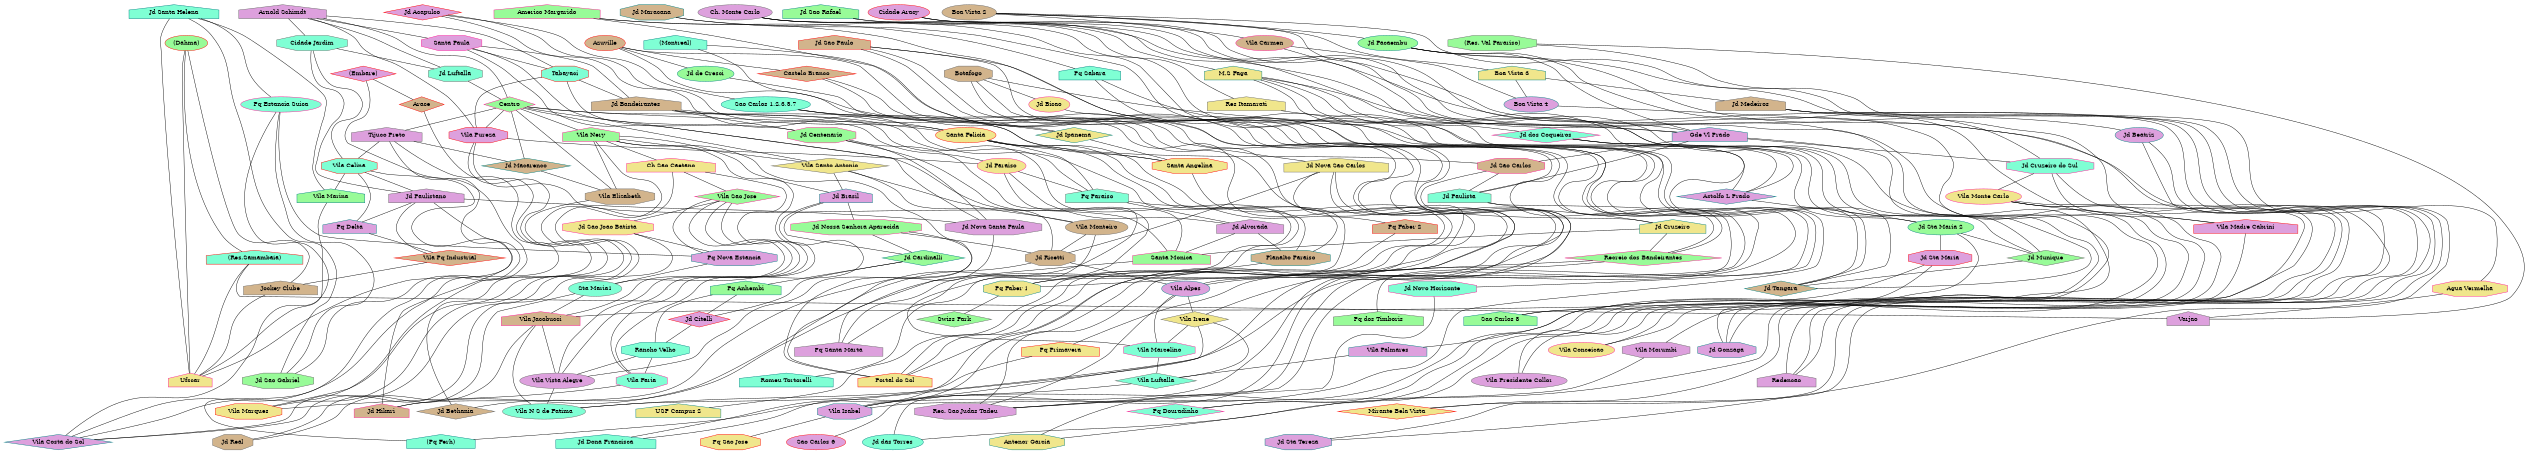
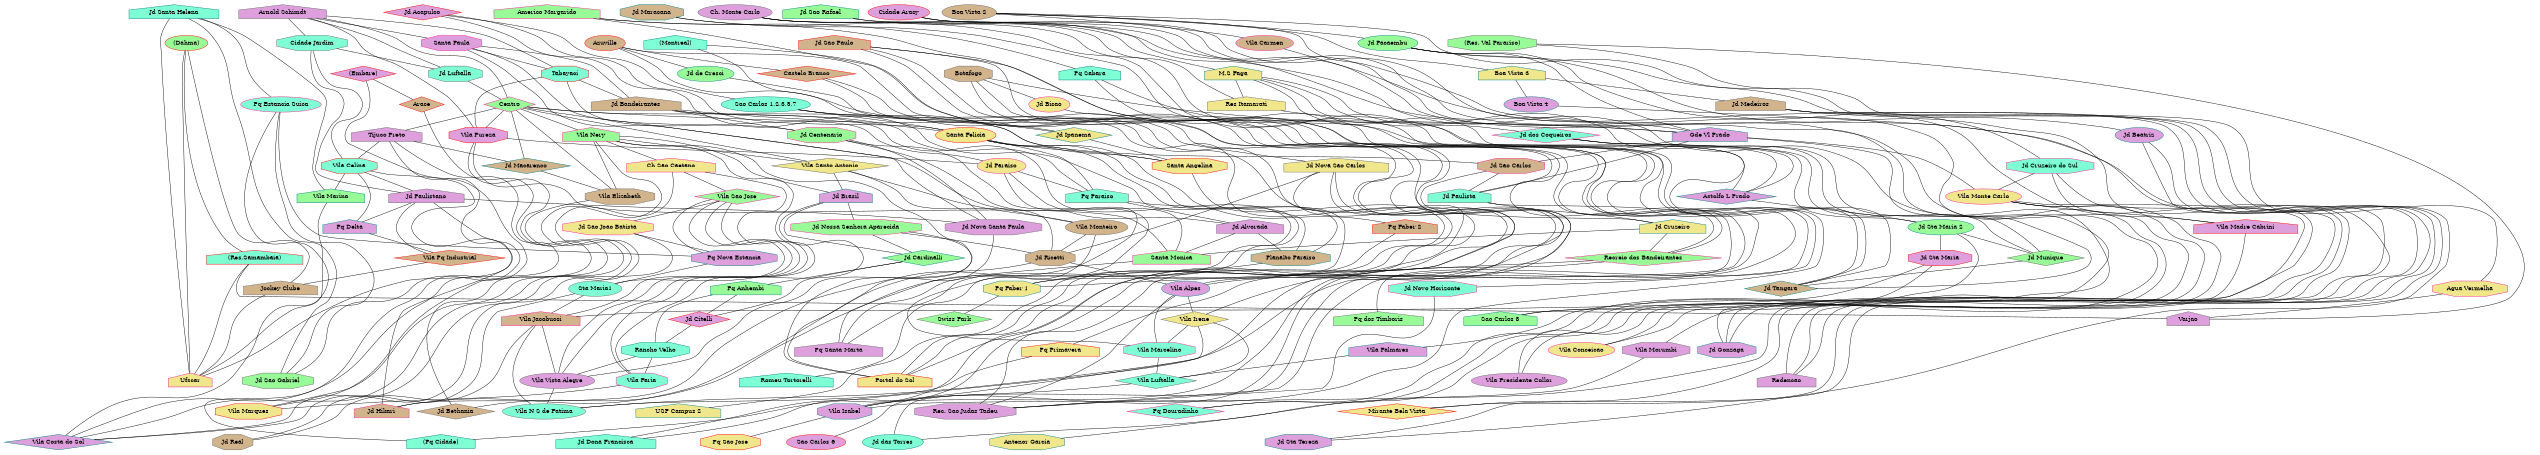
  graph {
    node [color=teal fillcolor=plum shape=house style=filled]
    edge [weight=0.0]
    n1 [color=red fillcolor=palegreen label="(Dahma)" shape=ellipse]
    n2 [color=red fillcolor=aquamarine label="(Res.Samambaia)"]
    n3 [color=gray40 fillcolor=tan label="Jockey Clube"]
    n4 [color=deeppink fillcolor=khaki label=Ufscar]
    n5 [color=gray40 label=Varjao]
    n6 [color=red label="(Embare)" shape=diamond]
    n7 [color=red fillcolor=tan label=Arace shape=diamond]
-   n8 [fillcolor=aquamarine label="(Pq Ferh)"]
+   n8 [fillcolor=aquamarine label="(Pq Cidade)"]
    n9 [color=red fillcolor=khaki label="Vila Marques" shape=octagon]
    n10 [fillcolor=aquamarine label="(Montreal)"]
    n11 [fillcolor=khaki label="Jd Ipanema" shape=diamond]
    n12 [color=red fillcolor=khaki label="Santa Angelina" shape=octagon]
    n13 [color=gray40 fillcolor=palegreen label="(Res. Val Parariso)" shape=octagon]
    n14 [color=deeppink fillcolor=khaki label="Agua Vermelha" shape=octagon]
    n15 [color=deeppink fillcolor=palegreen label="Americo Margarido"]
    n16 [fillcolor=aquamarine label="Pq Sabara"]
    n17 [color=red fillcolor=khaki label="Pq Primavera"]
    n18 [color=gray40 fillcolor=aquamarine label="Vila N S de Fatima" shape=ellipse]
    n19 [fillcolor=tan label="Jd Tangara" shape=diamond]
    n20 [color=gray40 fillcolor=palegreen label="Pq dos Timboris"]
    n21 [color=gray40 label="Arnold Schimdt"]
    n22 [color=gray40 fillcolor=aquamarine label="Cidade Jardim" shape=octagon]
    n23 [color=deeppink label="Santa Paula" shape=octagon]
    n24 [color=red fillcolor=aquamarine label=Tabayaci shape=octagon]
    n25 [color=gray40 fillcolor=aquamarine label="Jd Luftalla" shape=octagon]
    n26 [color=deeppink fillcolor=palegreen label=Centro shape=diamond]
    n27 [color=red label="Vila Pureza" shape=octagon]
    n28 [color=red fillcolor=aquamarine label="Vila Celina" shape=octagon]
    n29 [color=gray40 label="Jd Paulistano"]
    n30 [color=gray40 fillcolor=tan label="Jd Bandeirantes"]
    n31 [color=deeppink fillcolor=palegreen label="Jd Centenario" shape=octagon]
    n32 [color=gray40 label="Jd Nova Santa Paula" shape=octagon]
    n33 [color=deeppink fillcolor=khaki label="Jd Paraiso" shape=ellipse]
    n34 [label="Gde Vl Prado"]
    n35 [color=deeppink fillcolor=palegreen label="Vila Nery"]
    n36 [color=gray40 fillcolor=khaki label="Vila Santo Antonio" shape=diamond]
    n37 [color=gray40 label="Tijuco Preto"]
    n38 [fillcolor=tan label="Jd Macarenco" shape=diamond]
    n39 [color=deeppink fillcolor=tan label="Jd Sao Carlos" shape=octagon]
    n40 [color=gray40 fillcolor=tan label="Vila Monteiro" shape=ellipse]
    n41 [color=gray40 fillcolor=tan label="Vila Elizabeth" shape=octagon]
    n42 [color=deeppink fillcolor=palegreen label="Santa Monica"]
    n43 [color=gray40 fillcolor=tan label="Jd Bethania" shape=diamond]
    n44 [label="Pq Delta"]
    n45 [fillcolor=palegreen label="Vila Marina"]
    n46 [color=deeppink fillcolor=tan label="Jd Hikari"]
    n47 [color=red fillcolor=tan label="Vila Pq Industrial" shape=diamond]
    n48 [color=red fillcolor=khaki label="Santa Felicia" shape=ellipse]
    n49 [color=gray40 label="Pq Santa Marta"]
    n50 [color=gray40 fillcolor=aquamarine label="Pq Paraiso"]
    n51 [color=gray40 label="Jd Alvorada"]
    n52 [color=red fillcolor=tan label=Azuville shape=ellipse]
    n53 [fillcolor=palegreen label="Jd de Cresci" shape=ellipse]
    n54 [fillcolor=aquamarine label="Jd Dona Francisca"]
    n55 [color=red fillcolor=tan label="Castelo Branco" shape=diamond]
    n56 [color=red fillcolor=khaki label="Portal do Sol"]
    n57 [color=gray40 fillcolor=khaki label="Jd Nova Sao Carlos"]
    n58 [color=gray40 fillcolor=tan label="Boa Vista 2" shape=ellipse]
    n59 [color=deeppink fillcolor=tan label="Vila Carmen" shape=ellipse]
    n60 [fillcolor=palegreen label="Jd Pacaembu" shape=ellipse]
    n61 [label="Jd Sta Tereza" shape=octagon]
    n62 [fillcolor=khaki label="Boa Vista 3"]
    n63 [color=gray40 label=Redencao]
    n64 [label="Boa Vista 4" shape=ellipse]
    n65 [color=deeppink fillcolor=aquamarine label="Jd Cruzeiro do Sul" shape=octagon]
    n66 [label="Jd Gonzaga" shape=octagon]
    n67 [color=gray40 fillcolor=tan label="Jd Medeiros"]
    n68 [fillcolor=aquamarine label="Jd das Torres" shape=ellipse]
    n69 [color=gray40 fillcolor=aquamarine label="Jd Paulista"]
    n70 [label="Vila Palmares"]
    n71 [color=deeppink fillcolor=khaki label="Vila Monte Carlo" shape=ellipse]
    n72 [color=gray40 label="Vila Morumbi" shape=octagon]
    n73 [label="Jd Beatriz" shape=ellipse]
    n74 [color=red fillcolor=khaki label="Mirante Bela Vista" shape=diamond]
    n75 [color=gray40 fillcolor=tan label=Botafogo shape=octagon]
    n76 [color=deeppink fillcolor=khaki label="Jd Bicao" shape=ellipse]
    n77 [color=deeppink fillcolor=palegreen label="Recreio dos Bandeirantes" shape=diamond]
    n78 [fillcolor=khaki label="Jd Cruzeiro"]
    n79 [fillcolor=khaki label="Pq Faber 1" shape=octagon]
    n80 [color=red label="Sao Carlos 6" shape=ellipse]
    n81 [color=gray40 fillcolor=tan label="Jd Ricetti" shape=octagon]
    n82 [color=gray40 label="Rec. Sao Judas Tadeu" shape=octagon]
    n83 [label="Vila Alpes" shape=ellipse]
    n84 [color=deeppink fillcolor=khaki label="Ch Sao Caetano"]
    n85 [label="Jd Brasil"]
    n86 [color=deeppink fillcolor=aquamarine label="Vila Faria" shape=octagon]
    n87 [color=gray40 label="Vila Vista Alegre" shape=ellipse]
    n88 [color=gray40 fillcolor=palegreen label="Jd Sao Gabriel" shape=octagon]
    n89 [label="Vila Costa do Sol" shape=diamond]
    n90 [color=deeppink fillcolor=aquamarine label="Vila Marcelino" shape=octagon]
    n91 [color=deeppink fillcolor=palegreen label="Vila Sao Jose" shape=diamond]
    n92 [color=deeppink fillcolor=palegreen label="Jd Nossa Senhora Aparecida" shape=octagon]
    n93 [fillcolor=palegreen label="Jd Cardinalli" shape=diamond]
    n94 [color=gray40 fillcolor=aquamarine label="Vila Luftalla" shape=diamond]
    n95 [color=deeppink fillcolor=khaki label="Jd Sao Joao Batista" shape=octagon]
    n96 [label="Pq Nova Estancia" shape=octagon]
    n97 [color=gray40 fillcolor=aquamarine label="Sta Maria1" shape=ellipse]
    n98 [color=deeppink fillcolor=tan label="Vila Jacobucci"]
    n99 [color=gray40 fillcolor=tan label="Jd Real" shape=octagon]
    n100 [color=gray40 label="Ch. Monte Carlo" shape=ellipse]
    n101 [fillcolor=khaki label="M.S Faga"]
    n102 [color=gray40 fillcolor=khaki label="Res Itamarati"]
    n103 [color=deeppink fillcolor=aquamarine label="Pq Douradinho" shape=diamond]
    n104 [color=deeppink fillcolor=aquamarine label="Jd dos Coqueiros" shape=diamond]
    n105 [label="Astolfo L Prado" shape=diamond]
    n106 [color=gray40 fillcolor=palegreen label="Jd Munique" shape=diamond]
    n107 [fillcolor=palegreen label="Jd Sta Maria 2" shape=ellipse]
    n108 [color=red label="Cidade Aracy" shape=ellipse]
    n109 [fillcolor=khaki label="Antenor Garcia" shape=octagon]
    n110 [color=red label="Vila Madre Cabrini"]
    n111 [color=gray40 label="Vila Presidente Collor" shape=ellipse]
    n112 [color=deeppink fillcolor=khaki label="Vila Conceicao" shape=ellipse]
    n113 [label="Vila Isabel" shape=octagon]
    n114 [color=red label="Jd Acapulco" shape=diamond]
    n115 [fillcolor=aquamarine label="Sao Carlos 1,2,3,5,7" shape=ellipse]
    n116 [fillcolor=tan label="Planalto Paraiso" shape=octagon]
    n117 [color=red fillcolor=tan label="Pq Faber 2"]
    n118 [fillcolor=aquamarine label="Romeu Tortorelli"]
    n119 [fillcolor=khaki label="USP Campus 2"]
    n120 [fillcolor=palegreen label="Pq Anhembi"]
    n121 [color=red label="Jd Citelli" shape=diamond]
    n122 [fillcolor=aquamarine label="Rancho Velho" shape=octagon]
    n123 [color=red fillcolor=khaki label="Pq Sao Jose" shape=octagon]
    n124 [color=red label="Jd Sta Maria" shape=octagon]
    n125 [fillcolor=palegreen label="Sao Carlos 8"]
    n126 [color=gray40 fillcolor=palegreen label="Swiss Park" shape=diamond]
    n127 [fillcolor=tan label="Jd Maracana" shape=octagon]
    n128 [color=deeppink fillcolor=aquamarine label="Jd Novo Horizonte" shape=octagon]
    n129 [color=gray40 fillcolor=khaki label="Vila Irene" shape=diamond]
    n130 [fillcolor=aquamarine label="Jd Santa Helena"]
    n131 [color=deeppink fillcolor=aquamarine label="Pq Estancia Suica" shape=ellipse]
    n132 [color=red fillcolor=tan label="Jd Sao Paulo"]
    n133 [fillcolor=palegreen label="Jd Sao Rafael"]
    n1 -- n2
    n1 -- n3
    n1 -- n4
    n2 -- n4
    n2 -- n5
    n3 -- n4
    n6 -- n7
    n6 -- n8
    n7 -- n9
    n10 -- n8
    n10 -- n11
    n11 -- n12
    n12 -- n119
    n13 -- n5
    n13 -- n14
    n14 -- n5
    n15 -- n16
    n15 -- n17
    n15 -- n18
    n16 -- n19
    n16 -- n20
    n17 -- n18
    n21 -- n22
    n21 -- n23
    n21 -- n24
    n21 -- n25
    n21 -- n26
    n21 -- n27
    n22 -- n25
    n22 -- n28
    n22 -- n29
    n23 -- n24
    n23 -- n30
    n23 -- n31
    n23 -- n32
    n24 -- n27
    n24 -- n30
    n24 -- n33
    n25 -- n26
    n26 -- n27
    n26 -- n34
    n26 -- n35
    n26 -- n36
    n26 -- n37
    n26 -- n38
    n26 -- n39
    n26 -- n40
    n26 -- n41
    n27 -- n33
    n27 -- n42
    n27 -- n43
    n28 -- n4
    n28 -- n29
    n28 -- n44
    n28 -- n45
    n29 -- n32
    n29 -- n44
    n29 -- n46
    n29 -- n47
    n30 -- n31
    n30 -- n48
    n30 -- n49
    n30 -- n50
    n31 -- n32
    n31 -- n46
    n31 -- n49
    n32 -- n46
    n33 -- n42
    n33 -- n50
    n33 -- n51
    n34 -- n39
-   n34 -- n65
+   n34 -- n71
    n34 -- n69
    n34 -- n70
    n35 -- n9
    n35 -- n36
    n35 -- n41
    n35 -- n84
    n35 -- n85
    n35 -- n86
    n35 -- n87
    n36 -- n40
    n36 -- n81
    n36 -- n85
    n37 -- n28
    n37 -- n38
    n37 -- n88
    n37 -- n89
    n38 -- n41
    n39 -- n69
    n39 -- n78
    n40 -- n81
    n40 -- n90
    n41 -- n89
    n42 -- n43
    n44 -- n47
    n45 -- n4
    n47 -- n3
    n48 -- n12
    n48 -- n50
    n48 -- n116
    n48 -- n117
    n48 -- n118
    n50 -- n51
    n50 -- n116
    n51 -- n42
    n51 -- n116
    n52 -- n53
    n52 -- n54
    n52 -- n55
    n52 -- n56
    n53 -- n54
    n55 -- n56
    n55 -- n57
    n57 -- n56
    n57 -- n81
    n57 -- n82
    n57 -- n83
    n58 -- n59
    n58 -- n60
    n58 -- n61
    n58 -- n62
    n58 -- n63
    n59 -- n34
-   n59 -- n64
    n60 -- n34
    n60 -- n61
    n60 -- n65
    n60 -- n66
    n62 -- n64
    n62 -- n67
    n64 -- n68
    n65 -- n66
    n65 -- n71
    n65 -- n72
    n67 -- n63
    n67 -- n73
    n67 -- n74
    n69 -- n77
    n69 -- n78
    n70 -- n94
    n71 -- n66
    n71 -- n110
    n71 -- n111
    n71 -- n112
    n72 -- n113
    n73 -- n63
    n73 -- n74
    n75 -- n34
    n75 -- n69
    n75 -- n76
    n75 -- n77
    n76 -- n68
    n77 -- n79
    n77 -- n80
    n78 -- n42
    n78 -- n77
    n79 -- n126
    n81 -- n56
    n81 -- n83
    n83 -- n82
    n83 -- n90
    n83 -- n129
    n84 -- n87
    n84 -- n89
    n84 -- n91
    n85 -- n86
    n85 -- n92
    n85 -- n93
    n86 -- n9
    n87 -- n18
    n90 -- n94
    n91 -- n87
    n91 -- n95
    n91 -- n96
    n91 -- n97
    n91 -- n98
    n92 -- n56
    n92 -- n81
    n92 -- n93
    n93 -- n120
    n93 -- n121
    n94 -- n113
    n95 -- n89
    n95 -- n96
    n96 -- n97
    n97 -- n98
    n97 -- n99
    n98 -- n18
    n98 -- n87
    n98 -- n99
    n100 -- n19
    n100 -- n101
    n100 -- n102
    n100 -- n103
    n101 -- n19
-   n101 -- n109
+   n101 -- n102
    n101 -- n104
    n101 -- n105
    n101 -- n106
    n102 -- n105
    n104 -- n105
    n104 -- n106
    n104 -- n107
    n105 -- n107
    n106 -- n19
    n107 -- n106
    n107 -- n124
    n107 -- n125
    n108 -- n109
    n108 -- n110
    n108 -- n111
    n110 -- n112
    n113 -- n123
    n114 -- n48
    n114 -- n49
    n114 -- n115
    n115 -- n11
    n115 -- n12
    n115 -- n48
    n116 -- n79
    n117 -- n79
    n120 -- n121
    n120 -- n122
    n121 -- n122
    n122 -- n86
    n122 -- n87
    n124 -- n98
    n124 -- n125
    n127 -- n82
    n127 -- n128
    n128 -- n82
    n129 -- n90
    n129 -- n94
    n129 -- n113
    n130 -- n4
    n130 -- n45
    n130 -- n88
    n130 -- n131
    n131 -- n88
    n131 -- n89
    n131 -- n96
    n132 -- n82
    n132 -- n83
    n132 -- n113
    n132 -- n129
    n133 -- n19
    n133 -- n103
  }
